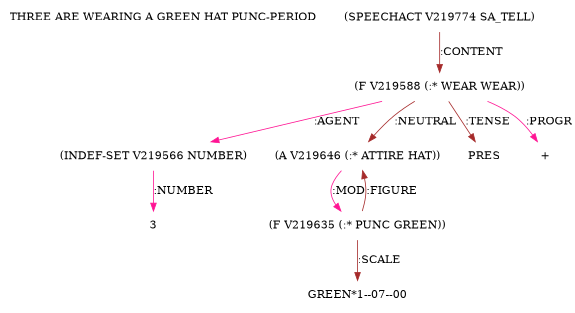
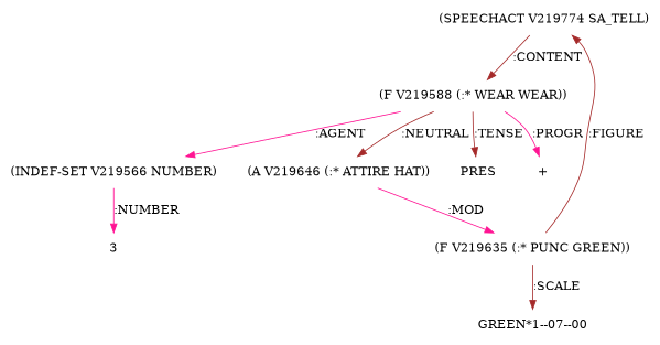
  digraph {
    node [color=deeppink shape=none]
    edge [color=brown]
-   "THREE ARE WEARING A GREEN HAT PUNC-PERIOD"
    n2 [label="(SPEECHACT V219774 SA_TELL)"]
    n3 [label="(F V219588 (:* WEAR WEAR))"]
    n4 [label="(INDEF-SET V219566 NUMBER)"]
    n5 [color=darkgreen label="(A V219646 (:* ATTIRE HAT))"]
    n6 [color=darkgreen label=PRES]
    n7 [label="+"]
    n8 [color=purple label=3]
    n9 [color=darkgreen label="(F V219635 (:* PUNC GREEN))"]
    n10 [label="GREEN*1--07--00"]
    n2 -> n3 [label=":CONTENT"]
    n3 -> n4 [color=deeppink label=":AGENT"]
    n3 -> n5 [label=":NEUTRAL"]
    n3 -> n6 [label=":TENSE"]
    n3 -> n7 [color=deeppink label=":PROGR"]
    n4 -> n8 [color=deeppink label=":NUMBER"]
    n5 -> n9 [color=deeppink label=":MOD"]
-   n9 -> n5 [label=":FIGURE"]
+   n9 -> n2 [label=":FIGURE"]
    n9 -> n10 [label=":SCALE"]
  }
